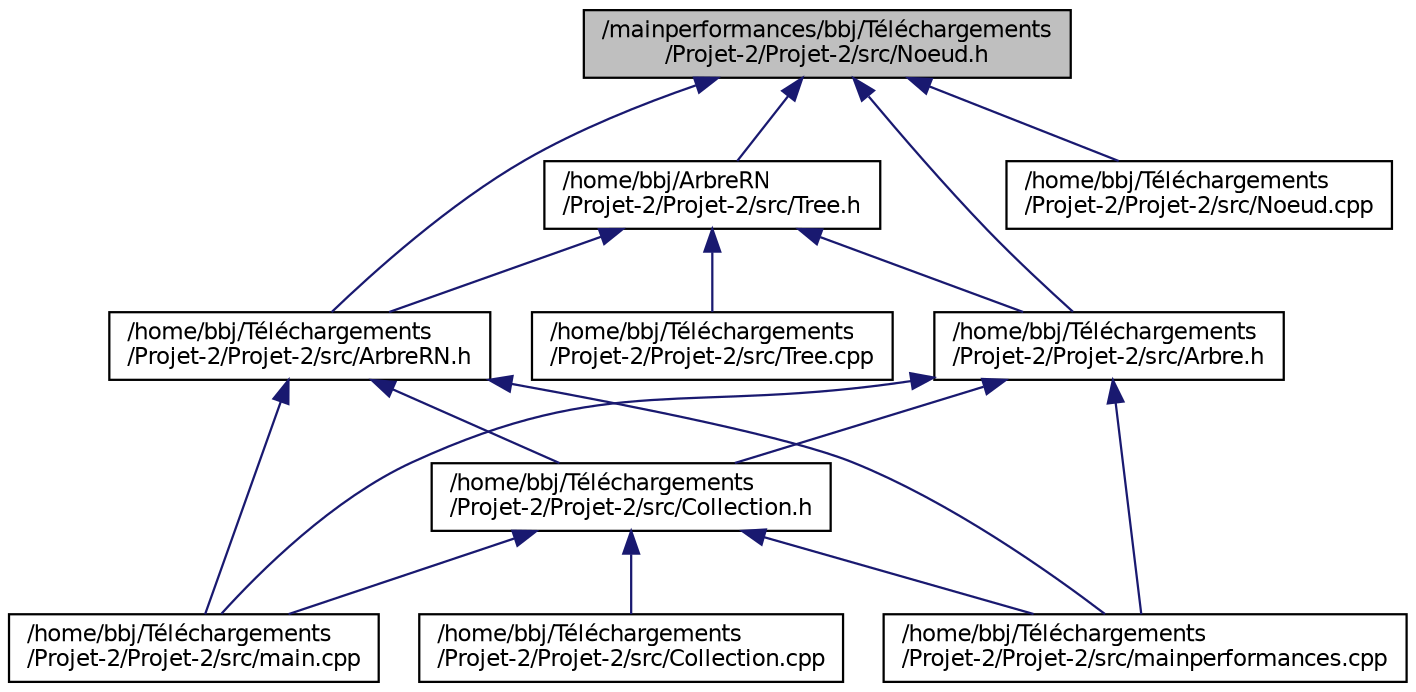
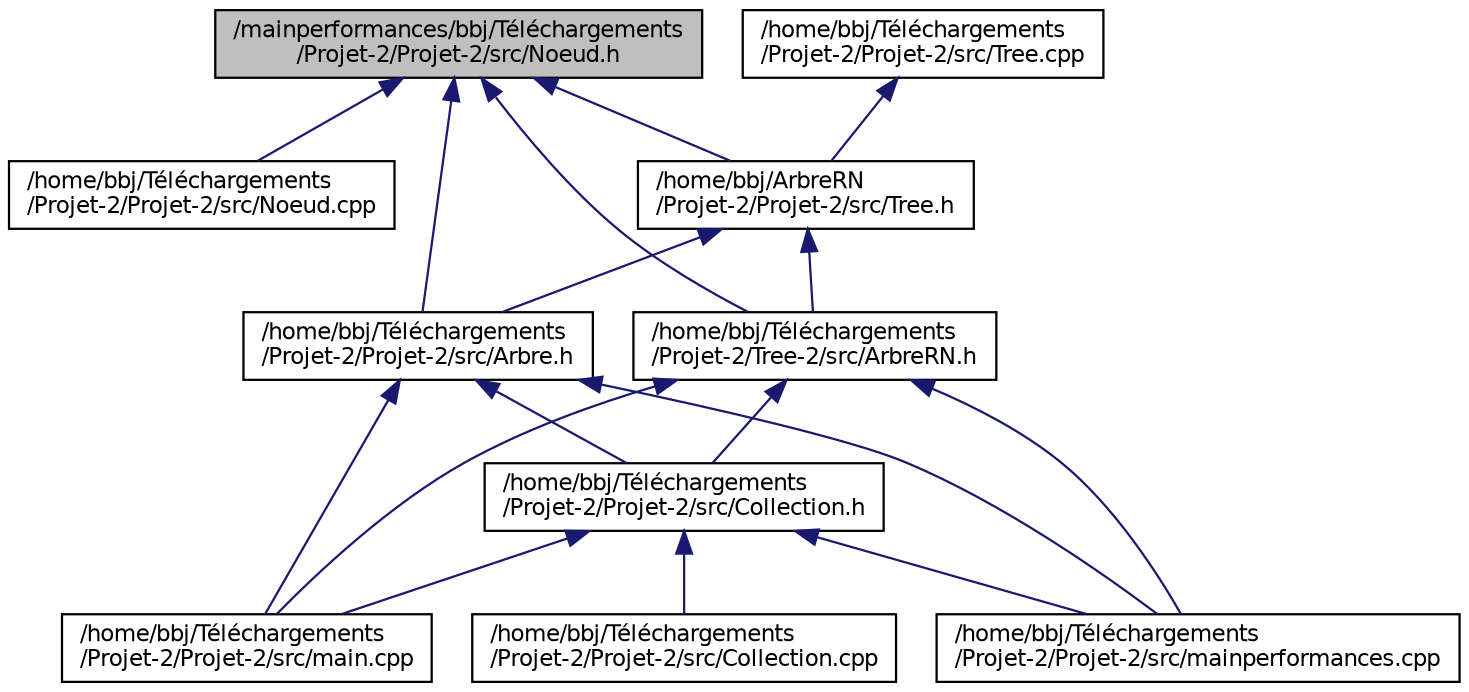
  digraph {
    node [color=black fillcolor=white fontname=Helvetica fontsize=10 shape=record style=filled]
    edge [color=midnightblue dir=back fontname=Helvetica fontsize=10 labelfontname=Helvetica labelfontsize=10 style=solid]
    n1 [fillcolor=grey75 fontcolor=black height=0.2 label="/mainperformances/bbj/Téléchargements\l/Projet-2/Projet-2/src/Noeud.h" width=0.4]
    n2 [height=0.2 label="/home/bbj/ArbreRN\l/Projet-2/Projet-2/src/Tree.h" width=0.4]
    n3 [height=0.2 label="/home/bbj/Téléchargements\l/Projet-2/Projet-2/src/Arbre.h" width=0.4]
-   n4 [height=0.2 label="/home/bbj/Téléchargements\l/Projet-2/Projet-2/src/ArbreRN.h" width=0.4]
+   n4 [height=0.2 label="/home/bbj/Téléchargements\l/Projet-2/Tree-2/src/ArbreRN.h" width=0.4]
    n5 [height=0.2 label="/home/bbj/Téléchargements\l/Projet-2/Projet-2/src/Noeud.cpp" width=0.4]
    n6 [height=0.2 label="/home/bbj/Téléchargements\l/Projet-2/Projet-2/src/Tree.cpp" width=0.4]
    n7 [height=0.2 label="/home/bbj/Téléchargements\l/Projet-2/Projet-2/src/Collection.h" width=0.4]
    n8 [height=0.2 label="/home/bbj/Téléchargements\l/Projet-2/Projet-2/src/main.cpp" width=0.4]
    n9 [height=0.2 label="/home/bbj/Téléchargements\l/Projet-2/Projet-2/src/mainperformances.cpp" width=0.4]
    n10 [height=0.2 label="/home/bbj/Téléchargements\l/Projet-2/Projet-2/src/Collection.cpp" width=0.4]
    n1 -> n2
    n1 -> n3
    n1 -> n4
    n1 -> n5
    n2 -> n3
    n2 -> n4
-   n2 -> n6
+   n6 -> n2
    n3 -> n7
    n3 -> n8
    n3 -> n9
    n4 -> n7
    n4 -> n8
    n4 -> n9
    n7 -> n8
    n7 -> n9
    n7 -> n10
  }
